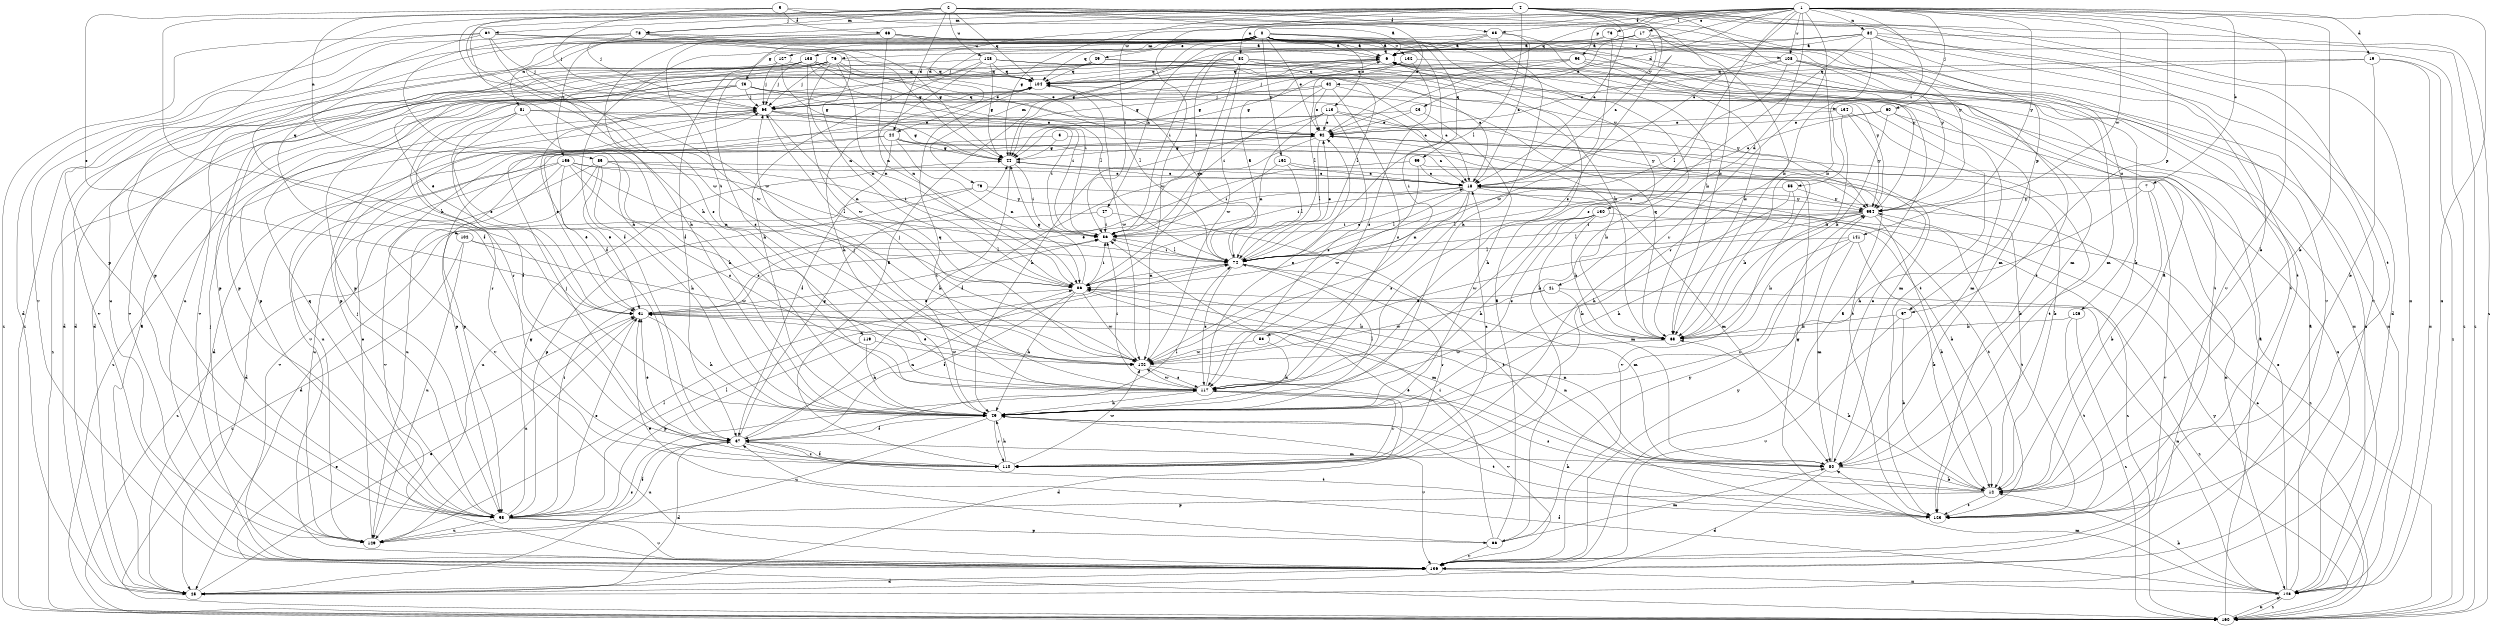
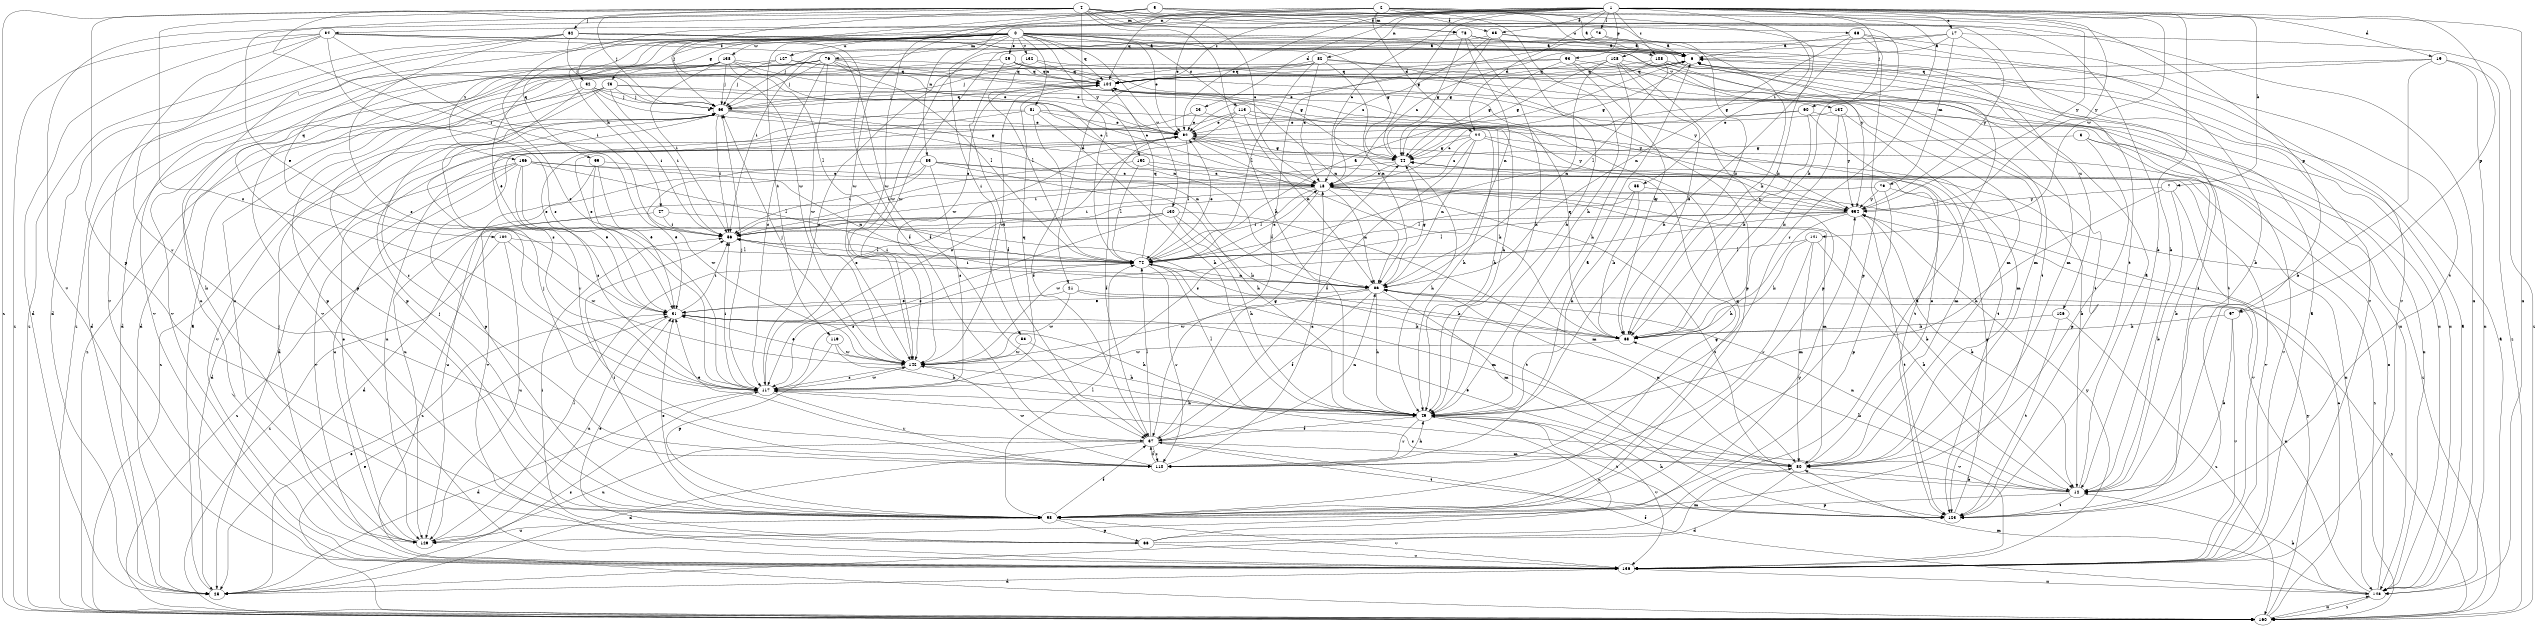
  strict digraph {
    0
    6
    29
    43
    47
    53
    66
    76
    81
    92
    99
    102
    104
    108
    113
    119
    126
    127
    130
    132
    134
    138
    152
    n24 [label=954]
    156
    160
    44
    129
    80
    25
    37
    18
    110
    98
    56
    63
    123
    49
    142
    136
    31
    117
    74
    86
    68
    148
    12
    1
    7
    17
    19
    21
    23
    24
    n55 [label=32]
    35
    55
    60
    73
    82
    84
    93
    97
    141
    79
    2
    78
    85
    128
    3
    4
    62
    5
    36
    0 -> 6 [label=a]
    0 -> 29 [label=e]
    0 -> 43 [label=g]
    0 -> 47 [label=h]
    0 -> 53 [label=i]
    0 -> 66 [label=k]
    0 -> 76 [label=m]
    0 -> 81 [label=n]
    0 -> 92 [label=o]
    0 -> 99 [label=q]
    0 -> 102 [label=q]
    0 -> 104 [label=q]
    0 -> 108 [label=r]
    0 -> 113 [label=s]
    0 -> 119 [label=t]
    0 -> 126 [label=u]
    0 -> 127 [label=u]
    0 -> 130 [label=v]
    0 -> 132 [label=v]
    0 -> 134 [label=v]
    0 -> 138 [label=w]
    0 -> 152 [label=y]
    0 -> n24 [label=y]
    0 -> 156 [label=z]
    0 -> 160 [label=z]
    6 -> 104 [label=q]
    6 -> 44 [label=g]
    6 -> 129 [label=u]
    29 -> 104 [label=q]
    29 -> n24 [label=y]
    29 -> 80 [label=m]
    29 -> 25 [label=d]
    29 -> 37 [label=f]
    43 -> n24 [label=y]
    43 -> 160 [label=z]
    43 -> 18 [label=c]
    43 -> 110 [label=r]
    43 -> 98 [label=p]
    43 -> 56 [label=i]
    43 -> 63 [label=j]
    47 -> 160 [label=z]
    47 -> 56 [label=i]
    47 -> 123 [label=t]
    53 -> 49 [label=h]
    53 -> 142 [label=w]
    66 -> 6 [label=a]
    66 -> n24 [label=y]
    66 -> 80 [label=m]
    66 -> 56 [label=i]
    66 -> 136 [label=v]
    66 -> 31 [label=e]
    76 -> 92 [label=o]
    76 -> 104 [label=q]
    76 -> 129 [label=u]
    76 -> 63 [label=j]
    76 -> 142 [label=w]
    76 -> 136 [label=v]
    76 -> 31 [label=e]
    76 -> 117 [label=s]
    76 -> 74 [label=l]
    76 -> 86 [label=n]
    81 -> 92 [label=o]
    81 -> 37 [label=f]
    81 -> 110 [label=r]
    81 -> 123 [label=t]
    81 -> 49 [label=h]
    81 -> 31 [label=e]
    92 -> 44 [label=g]
-   113 -> 80 [label=m]
+   92 -> 80 [label=m]
    92 -> 37 [label=f]
    92 -> 98 [label=p]
    92 -> 74 [label=l]
    92 -> 68 [label=k]
    99 -> 18 [label=c]
    99 -> 142 [label=w]
    99 -> 136 [label=v]
    99 -> 31 [label=e]
    102 -> 160 [label=z]
    102 -> 129 [label=u]
    102 -> 142 [label=w]
    102 -> 74 [label=l]
    104 -> 63 [label=j]
    104 -> 49 [label=h]
    104 -> 142 [label=w]
    108 -> 92 [label=o]
    108 -> 104 [label=q]
    108 -> 80 [label=m]
    108 -> 123 [label=t]
    108 -> 74 [label=l]
    108 -> 148 [label=x]
    113 -> 92 [label=o]
    113 -> n24 [label=y]
    113 -> 49 [label=h]
    113 -> 31 [label=e]
    113 -> 117 [label=s]
    113 -> 86 [label=n]
    119 -> 98 [label=p]
    119 -> 49 [label=h]
    119 -> 142 [label=w]
    126 -> 160 [label=z]
    126 -> 123 [label=t]
    126 -> 68 [label=k]
    127 -> 104 [label=q]
    127 -> 44 [label=g]
    127 -> 63 [label=j]
    127 -> 136 [label=v]
    130 -> 160 [label=z]
    130 -> 80 [label=m]
    130 -> 56 [label=i]
    130 -> 49 [label=h]
    130 -> 117 [label=s]
    130 -> 68 [label=k]
    132 -> 104 [label=q]
    132 -> 80 [label=m]
    132 -> 117 [label=s]
    132 -> 74 [label=l]
    134 -> 92 [label=o]
    134 -> n24 [label=y]
    134 -> 123 [label=t]
    134 -> 68 [label=k]
    138 -> 92 [label=o]
    138 -> 104 [label=q]
    138 -> 25 [label=d]
    138 -> 98 [label=p]
    138 -> 56 [label=i]
    138 -> 63 [label=j]
    138 -> 136 [label=v]
    138 -> 74 [label=l]
    138 -> 86 [label=n]
    152 -> 18 [label=c]
    152 -> 56 [label=i]
    152 -> 74 [label=l]
    152 -> 148 [label=x]
    n24 -> 56 [label=i]
    n24 -> 123 [label=t]
    n24 -> 49 [label=h]
    n24 -> 142 [label=w]
    n24 -> 74 [label=l]
    n24 -> 12 [label=b]
    156 -> 129 [label=u]
    156 -> 25 [label=d]
    156 -> 18 [label=c]
    156 -> 136 [label=v]
    156 -> 31 [label=e]
    156 -> 117 [label=s]
    156 -> 74 [label=l]
    156 -> 86 [label=n]
    160 -> 6 [label=a]
    160 -> n24 [label=y]
    160 -> 18 [label=c]
    160 -> 31 [label=e]
    160 -> 148 [label=x]
    44 -> 18 [label=c]
    44 -> 56 [label=i]
    44 -> 49 [label=h]
    129 -> 92 [label=o]
    129 -> 63 [label=j]
    129 -> 74 [label=l]
    80 -> 92 [label=o]
    80 -> 25 [label=d]
    80 -> 31 [label=e]
    80 -> 86 [label=n]
    80 -> 12 [label=b]
    25 -> 6 [label=a]
    25 -> 31 [label=e]
    25 -> 117 [label=s]
    37 -> 44 [label=g]
    37 -> 129 [label=u]
    37 -> 80 [label=m]
    37 -> 25 [label=d]
    37 -> 110 [label=r]
    37 -> 123 [label=t]
    37 -> 31 [label=e]
    37 -> 74 [label=l]
    37 -> 86 [label=n]
    18 -> n24 [label=y]
    18 -> 129 [label=u]
    18 -> 80 [label=m]
    18 -> 56 [label=i]
    18 -> 123 [label=t]
    18 -> 117 [label=s]
    18 -> 74 [label=l]
    18 -> 86 [label=n]
    18 -> 12 [label=b]
    110 -> 6 [label=a]
    110 -> 37 [label=f]
    110 -> 18 [label=c]
    110 -> 63 [label=j]
    110 -> 49 [label=h]
    110 -> 142 [label=w]
    98 -> 66 [label=p]
    98 -> 104 [label=q]
    98 -> 44 [label=g]
    98 -> 129 [label=u]
    98 -> 37 [label=f]
    98 -> 56 [label=i]
    98 -> 63 [label=j]
    98 -> 136 [label=v]
    98 -> 31 [label=e]
    98 -> 74 [label=l]
    56 -> 74 [label=l]
    63 -> 92 [label=o]
    63 -> 104 [label=q]
    63 -> 160 [label=z]
    63 -> 44 [label=g]
    63 -> 56 [label=i]
    63 -> 136 [label=v]
    63 -> 86 [label=n]
    123 -> 44 [label=g]
    123 -> 49 [label=h]
    49 -> 129 [label=u]
    49 -> 37 [label=f]
    49 -> 110 [label=r]
    49 -> 123 [label=t]
    49 -> 136 [label=v]
    49 -> 74 [label=l]
    142 -> 63 [label=j]
    142 -> 136 [label=v]
    142 -> 31 [label=e]
    142 -> 117 [label=s]
    136 -> 6 [label=a]
    136 -> n24 [label=y]
    136 -> 25 [label=d]
    136 -> 148 [label=x]
    31 -> 129 [label=u]
    31 -> 56 [label=i]
    31 -> 49 [label=h]
    31 -> 68 [label=k]
    117 -> 92 [label=o]
    117 -> 104 [label=q]
    117 -> 25 [label=d]
    117 -> 110 [label=r]
    117 -> 56 [label=i]
    117 -> 63 [label=j]
    117 -> 49 [label=h]
    117 -> 142 [label=w]
    74 -> 6 [label=a]
    74 -> 92 [label=o]
    74 -> 104 [label=q]
    74 -> 80 [label=m]
    74 -> 18 [label=c]
    74 -> 110 [label=r]
    74 -> 56 [label=i]
    74 -> 117 [label=s]
    74 -> 86 [label=n]
    86 -> 44 [label=g]
    86 -> 80 [label=m]
    86 -> 37 [label=f]
    86 -> 56 [label=i]
    86 -> 49 [label=h]
    86 -> 142 [label=w]
    86 -> 31 [label=e]
    68 -> 104 [label=q]
    68 -> 142 [label=w]
    148 -> 6 [label=a]
    148 -> 92 [label=o]
    148 -> 160 [label=z]
    148 -> 80 [label=m]
    148 -> 37 [label=f]
    148 -> 86 [label=n]
    148 -> 12 [label=b]
    12 -> 6 [label=a]
    12 -> 98 [label=p]
    12 -> 123 [label=t]
    12 -> 117 [label=s]
    12 -> 86 [label=n]
    12 -> 68 [label=k]
    1 -> 92 [label=o]
    1 -> 108 [label=r]
    1 -> n24 [label=y]
    1 -> 44 [label=g]
    1 -> 18 [label=c]
    1 -> 110 [label=r]
    1 -> 136 [label=v]
    1 -> 117 [label=s]
    1 -> 148 [label=x]
    1 -> 12 [label=b]
    1 -> 7 [label=b]
    1 -> 17 [label=c]
    1 -> 19 [label=d]
    1 -> 21 [label=d]
    1 -> 23 [label=d]
    1 -> 24 [label=d]
-   1 -> n55 [label=q]
+   1 -> n55 [label=f]
    1 -> 35 [label=f]
    1 -> 55 [label=i]
    1 -> 60 [label=j]
    1 -> 73 [label=l]
    1 -> 82 [label=n]
    1 -> 84 [label=n]
    1 -> 93 [label=p]
    1 -> 97 [label=p]
    1 -> 141 [label=w]
    7 -> n24 [label=y]
    7 -> 49 [label=h]
    7 -> 136 [label=v]
    7 -> 12 [label=b]
    17 -> 6 [label=a]
    17 -> n24 [label=y]
    17 -> 160 [label=z]
    17 -> 18 [label=c]
    17 -> 63 [label=j]
    17 -> 79 [label=m]
    19 -> 104 [label=q]
    19 -> 160 [label=z]
    19 -> 44 [label=g]
    19 -> 148 [label=x]
    19 -> 12 [label=b]
    21 -> 160 [label=z]
    21 -> 142 [label=w]
    21 -> 31 [label=e]
    21 -> 68 [label=k]
    23 -> 92 [label=o]
    23 -> 25 [label=d]
    23 -> 49 [label=h]
    24 -> 44 [label=g]
    24 -> 129 [label=u]
    24 -> 37 [label=f]
    24 -> 18 [label=c]
    24 -> 136 [label=v]
    24 -> 86 [label=n]
    24 -> 12 [label=b]
    n55 -> 92 [label=o]
    n55 -> 18 [label=c]
    n55 -> 98 [label=p]
    n55 -> 56 [label=i]
    n55 -> 63 [label=j]
    n55 -> 117 [label=s]
    35 -> 6 [label=a]
    35 -> 44 [label=g]
    35 -> 18 [label=c]
    35 -> 56 [label=i]
    35 -> 49 [label=h]
    35 -> 68 [label=k]
    55 -> n24 [label=y]
    55 -> 49 [label=h]
    55 -> 74 [label=l]
    55 -> 68 [label=k]
    60 -> 92 [label=o]
    60 -> 80 [label=m]
    60 -> 18 [label=c]
    60 -> 68 [label=k]
    60 -> 148 [label=x]
    73 -> 6 [label=a]
    73 -> 37 [label=f]
    73 -> 142 [label=w]
    73 -> 136 [label=v]
    82 -> 104 [label=q]
    82 -> 25 [label=d]
    82 -> 18 [label=c]
    82 -> 98 [label=p]
    82 -> 142 [label=w]
    82 -> 74 [label=l]
    82 -> 86 [label=n]
    82 -> 148 [label=x]
    84 -> 6 [label=a]
    84 -> 160 [label=z]
    84 -> 25 [label=d]
    84 -> 37 [label=f]
    84 -> 110 [label=r]
    84 -> 56 [label=i]
    84 -> 123 [label=t]
    84 -> 136 [label=v]
    84 -> 117 [label=s]
    93 -> 104 [label=q]
    93 -> 44 [label=g]
    93 -> 63 [label=j]
    93 -> 123 [label=t]
    93 -> 68 [label=k]
    93 -> 148 [label=x]
    97 -> 136 [label=v]
    97 -> 68 [label=k]
    97 -> 12 [label=b]
    141 -> 80 [label=m]
    141 -> 110 [label=r]
    141 -> 74 [label=l]
    141 -> 68 [label=k]
    141 -> 12 [label=b]
    79 -> n24 [label=y]
    79 -> 160 [label=z]
    79 -> 25 [label=d]
    79 -> 98 [label=p]
    2 -> 6 [label=a]
    2 -> 92 [label=o]
    2 -> 104 [label=q]
    2 -> 49 [label=h]
    2 -> 142 [label=w]
    2 -> 68 [label=k]
    2 -> 24 [label=d]
    2 -> 35 [label=f]
    2 -> 97 [label=p]
    2 -> 78 [label=m]
    2 -> 85 [label=n]
    2 -> 128 [label=u]
    78 -> 6 [label=a]
    78 -> 44 [label=g]
    78 -> 49 [label=h]
    78 -> 142 [label=w]
    78 -> 136 [label=v]
    78 -> 86 [label=n]
    85 -> 129 [label=u]
    85 -> 18 [label=c]
    85 -> 56 [label=i]
    85 -> 49 [label=h]
    85 -> 136 [label=v]
    85 -> 31 [label=e]
    85 -> 117 [label=s]
    128 -> 104 [label=q]
    128 -> 44 [label=g]
    128 -> 98 [label=p]
    128 -> 123 [label=t]
    128 -> 49 [label=h]
    128 -> 86 [label=n]
    128 -> 68 [label=k]
+   3 -> 160 [label=z]
    3 -> 44 [label=g]
    3 -> 98 [label=p]
    3 -> 12 [label=b]
    4 -> 160 [label=z]
    4 -> 18 [label=c]
    4 -> 98 [label=p]
    4 -> 56 [label=i]
    4 -> 63 [label=j]
    4 -> 123 [label=t]
    4 -> 49 [label=h]
    4 -> 142 [label=w]
    4 -> 117 [label=s]
    4 -> 74 [label=l]
    4 -> 68 [label=k]
    4 -> 148 [label=x]
    4 -> 12 [label=b]
    4 -> 78 [label=m]
    4 -> 62 [label=j]
    62 -> 6 [label=a]
    62 -> 160 [label=z]
    62 -> 44 [label=g]
    62 -> 25 [label=d]
    62 -> 37 [label=f]
    62 -> 63 [label=j]
    62 -> 117 [label=s]
    5 -> n24 [label=y]
    5 -> 63 [label=j]
    5 -> 142 [label=w]
    5 -> 31 [label=e]
    5 -> 68 [label=k]
    5 -> 36 [label=f]
    36 -> 6 [label=a]
    36 -> 98 [label=p]
    36 -> 123 [label=t]
    36 -> 49 [label=h]
    36 -> 86 [label=n]
    36 -> 12 [label=b]
  }
